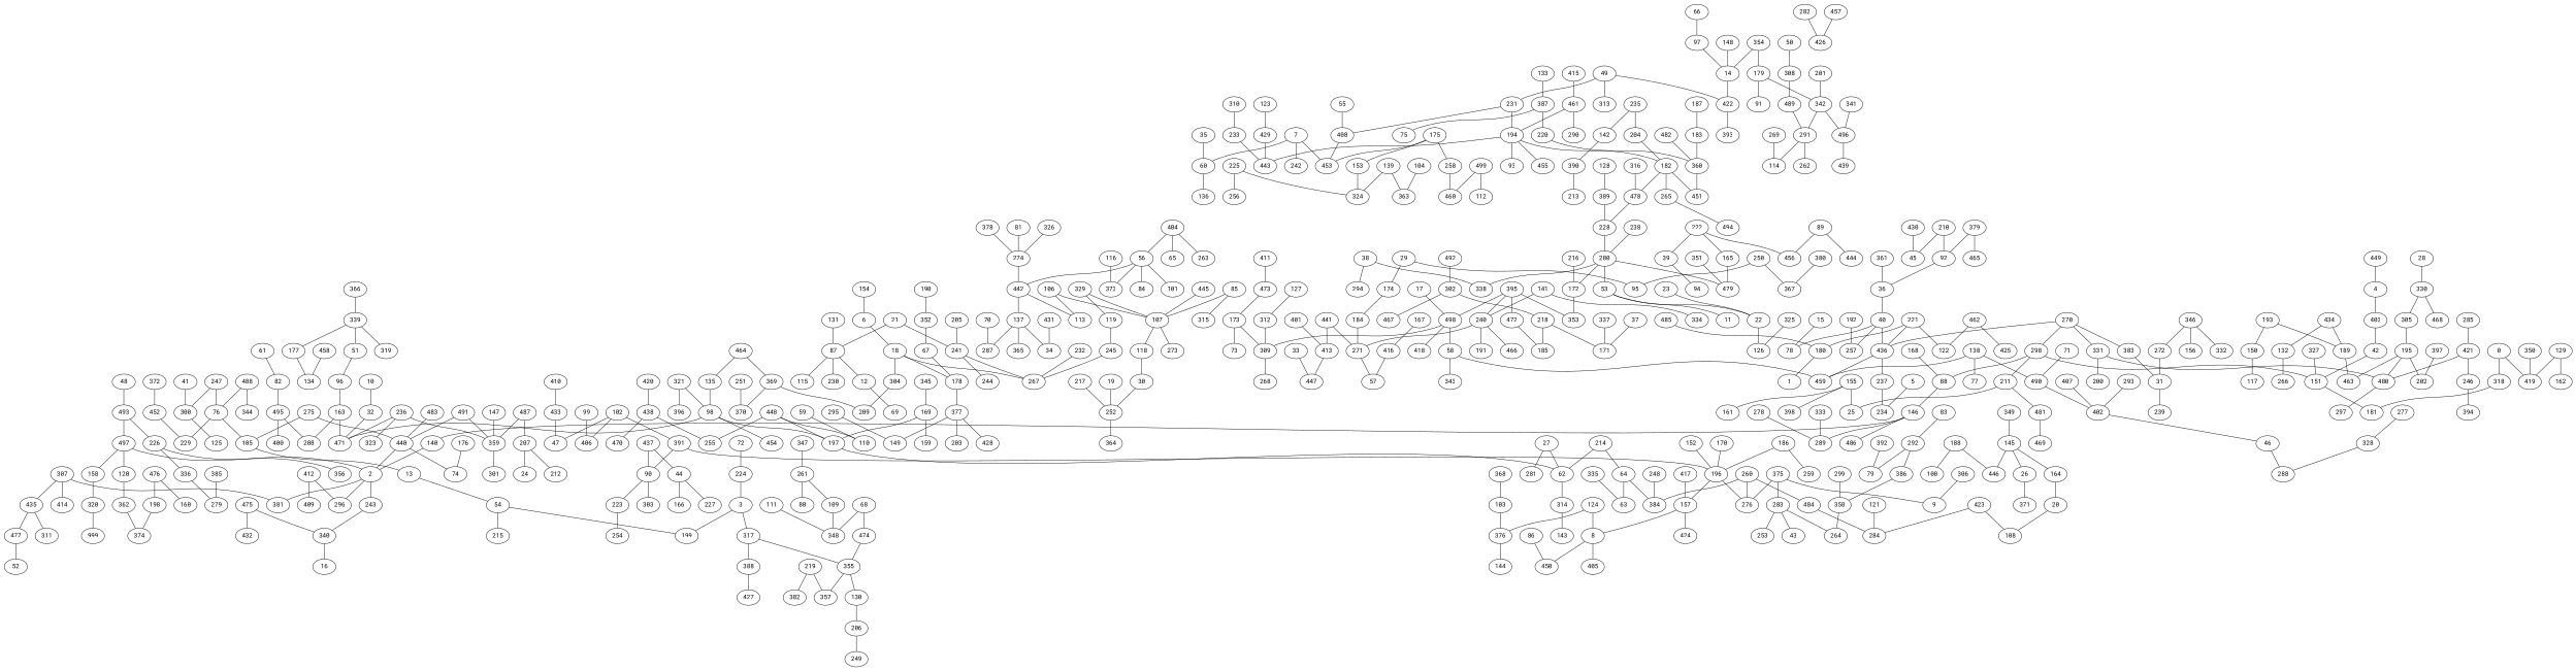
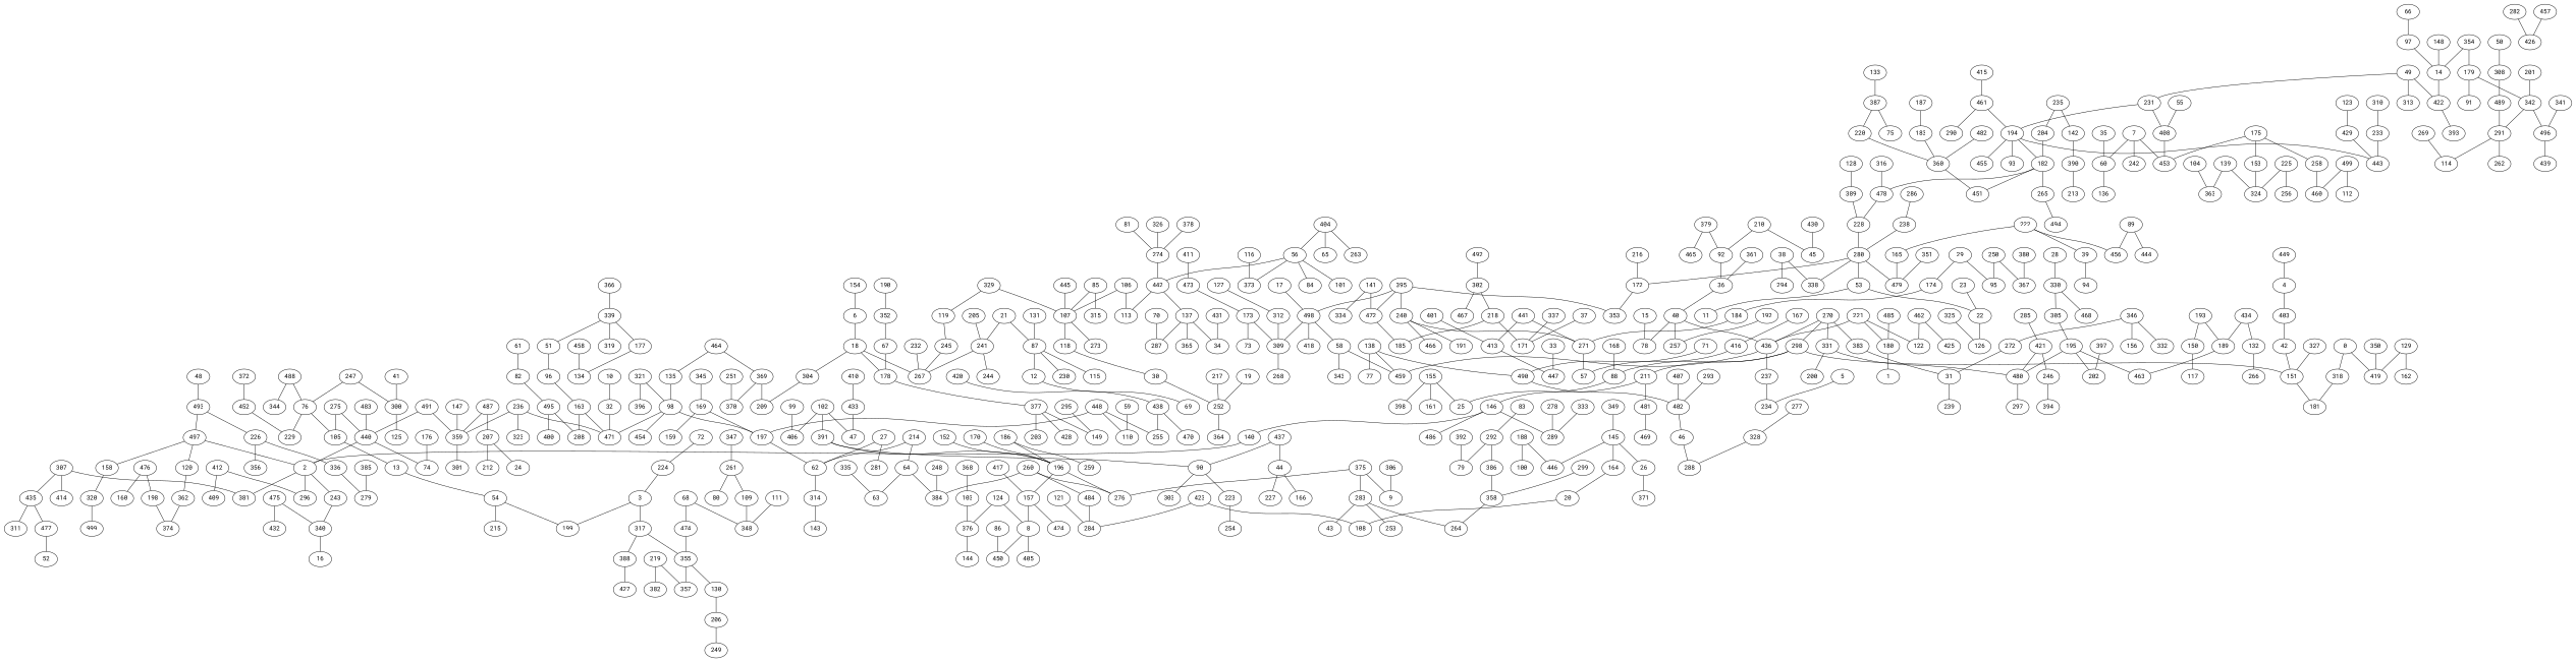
  strict graph {
    fontname="Roboto Mono"
    node [fontname="Roboto Mono"]
    edge [fontname="Roboto Mono"]
    0
    318
    419
    181
    2
    243
    296
    381
    340
    3
    199
    317
    355
    388
    4
    403
    42
    5
    234
    6
    18
    178
    267
    304
    7
    60
    242
    453
    136
    8
    405
    450
    10
    32
    471
    12
    69
    13
    54
    215
    14
    422
    393
    15
    78
    17
    498
    58
    309
    418
    377
    209
    19
    252
    364
    20
    108
    21
    87
    241
    115
    230
    244
    22
    126
    23
    26
    371
    27
    62
    281
    314
    28
    330
    305
    468
    29
    95
    174
    184
    30
    31
    239
    33
    447
    35
    36
    40
    257
    436
    37
    171
    38
    294
    338
    39
    94
    459
    237
    41
    300
    125
    151
    44
    166
    227
    46
    288
    48
    493
    226
    497
    49
    231
    313
    408
    194
    50
    308
    489
    51
    96
    163
    53
    11
    55
    56
    84
    101
    373
    442
    113
    137
    343
    59
    110
    61
    82
    495
    143
    64
    63
    384
    66
    97
    67
    68
    348
    474
    70
    287
    71
    490
    402
    72
    224
    76
    105
    229
    81
    274
    208
    400
    83
    292
    79
    386
    85
    107
    315
    118
    273
    86
    88
    146
    140
    289
    486
    89
    444
    456
    90
    223
    303
    254
    92
    98
    197
    454
    99
    406
    102
    47
    391
    196
    103
    376
    144
    104
    363
    106
    109
    111
    116
    119
    245
    120
    362
    374
    121
    284
    123
    429
    443
    124
    127
    312
    128
    389
    228
    129
    162
    130
    206
    249
    131
    132
    266
    133
    387
    220
    75
    135
    34
    365
    138
    77
    139
    324
    141
    334
    472
    185
    142
    390
    213
    145
    164
    446
    147
    359
    301
    148
    150
    117
    152
    157
    276
    153
    154
    155
    25
    161
    398
    424
    158
    320
    n268 [label=999]
    165
    479
    167
    416
    57
    168
    169
    159
    170
    172
    353
    173
    73
    268
    271
    175
    258
    460
    176
    74
    177
    134
    149
    203
    428
    179
    91
    342
    291
    496
    180
    1
    182
    265
    451
    478
    494
    183
    360
    186
    259
    187
    188
    100
    189
    463
    190
    352
    192
    193
    93
    455
    195
    202
    480
    297
    198
    201
    204
    205
    207
    24
    212
    210
    45
    211
    481
    469
    214
    216
    217
    218
    219
    357
    382
    221
    122
    222
    225
    256
    336
    356
    279
    280
    232
    233
    235
    236
    323
    238
    240
    191
    466
    16
    246
    394
    247
    248
    250
    367
    251
    370
    260
    484
    261
    80
    269
    114
    270
    298
    331
    383
    200
    272
    275
    440
    277
    328
    278
    282
    426
    283
    43
    253
    264
    285
    421
+   286
    262
    358
    293
    295
    299
    302
    467
    306
    9
    307
    414
    435
    311
    477
    310
    316
    427
    321
    396
    325
    326
    327
    329
    333
    335
    337
    339
    319
    341
    439
    345
    346
    156
    332
    347
    349
    350
    351
    354
    361
    366
    368
    369
    372
    452
    375
    378
    379
    465
    380
    385
    392
    395
    397
    401
    413
    404
    65
    263
    407
    410
    433
    411
    473
    412
    409
    415
    461
    290
    417
    420
    438
    255
    470
    423
    430
    431
    434
    52
    437
    441
    445
    448
    449
    457
    458
    462
    425
    464
    475
    432
    476
    160
    482
    483
    485
    487
    488
    344
    491
    492
    499
    112
    0 -- 318
    0 -- 419
    318 -- 181
    2 -- 243
    2 -- 296
    2 -- 381
    243 -- 340
    340 -- 16
    3 -- 199
    3 -- 317
    317 -- 355
    317 -- 388
    355 -- 130
    355 -- 357
    388 -- 427
    4 -- 403
    403 -- 42
    42 -- 151
    5 -- 234
    6 -- 18
    18 -- 178
    18 -- 267
    18 -- 304
    178 -- 377
    304 -- 209
    7 -- 60
    7 -- 242
    7 -- 453
    60 -- 136
    8 -- 405
    8 -- 450
    10 -- 32
    32 -- 471
    12 -- 69
    13 -- 54
    54 -- 199
    54 -- 215
    14 -- 422
    422 -- 393
    15 -- 78
    17 -- 498
    498 -- 58
    498 -- 309
    498 -- 418
    58 -- 459
    58 -- 343
    309 -- 268
    377 -- 149
    377 -- 203
    377 -- 428
    19 -- 252
    252 -- 364
    20 -- 108
    21 -- 87
    21 -- 241
    87 -- 12
    87 -- 115
    87 -- 230
    241 -- 267
    241 -- 244
    22 -- 126
    23 -- 22
    26 -- 371
    27 -- 62
    27 -- 281
    62 -- 314
    314 -- 143
    28 -- 330
    330 -- 305
    330 -- 468
    305 -- 195
    29 -- 95
    29 -- 174
    174 -- 184
    184 -- 271
    30 -- 252
    31 -- 239
    33 -- 447
    35 -- 60
    36 -- 40
    40 -- 78
    40 -- 257
    40 -- 436
    436 -- 459
    436 -- 237
    37 -- 171
    38 -- 294
    38 -- 338
    39 -- 94
    237 -- 234
    41 -- 300
    300 -- 125
    151 -- 181
    44 -- 166
    44 -- 227
    46 -- 288
    48 -- 493
    493 -- 226
    493 -- 497
    226 -- 336
    226 -- 356
    497 -- 2
    497 -- 120
    497 -- 158
    49 -- 422
    49 -- 231
    49 -- 313
    231 -- 408
    231 -- 194
    408 -- 453
    194 -- 443
    194 -- 182
    194 -- 93
    194 -- 455
    50 -- 308
    308 -- 489
    489 -- 291
    51 -- 96
    96 -- 163
    163 -- 471
    163 -- 208
    53 -- 22
    53 -- 11
    55 -- 408
    56 -- 84
    56 -- 101
    56 -- 373
    56 -- 442
    442 -- 113
    442 -- 137
    137 -- 287
    137 -- 34
    137 -- 365
    59 -- 110
    61 -- 82
    82 -- 495
    495 -- 208
    495 -- 400
    64 -- 63
    64 -- 384
    66 -- 97
    97 -- 14
    67 -- 178
    68 -- 348
    68 -- 474
    474 -- 355
    70 -- 287
    71 -- 490
    490 -- 402
    402 -- 46
    72 -- 224
    224 -- 3
    76 -- 105
    76 -- 229
    105 -- 13
    81 -- 274
    274 -- 442
    83 -- 292
    292 -- 79
    292 -- 386
    386 -- 358
    85 -- 107
    85 -- 315
    107 -- 118
    107 -- 273
    118 -- 30
    86 -- 450
    88 -- 146
    146 -- 140
    146 -- 289
    146 -- 486
    140 -- 2
    89 -- 444
    89 -- 456
    90 -- 223
    90 -- 303
    223 -- 254
    92 -- 36
    98 -- 471
    98 -- 197
    98 -- 454
    197 -- 62
    99 -- 406
    102 -- 406
    102 -- 47
    102 -- 391
    391 -- 90
    391 -- 196
    196 -- 157
    196 -- 276
    103 -- 376
    376 -- 144
    104 -- 363
    106 -- 113
    106 -- 107
    109 -- 348
    111 -- 348
    116 -- 373
    119 -- 245
    245 -- 267
    120 -- 362
    362 -- 374
    121 -- 284
    123 -- 429
    429 -- 443
    124 -- 8
    124 -- 376
    127 -- 312
    312 -- 309
    128 -- 389
    389 -- 228
    228 -- 280
    129 -- 419
    129 -- 162
    130 -- 206
    206 -- 249
    131 -- 87
    132 -- 266
    133 -- 387
    387 -- 220
    387 -- 75
    220 -- 360
    135 -- 98
    138 -- 459
    138 -- 490
    138 -- 77
    139 -- 363
    139 -- 324
    141 -- 334
-   141 -- 240
+   141 -- 472
    472 -- 185
    142 -- 390
    390 -- 213
    145 -- 26
    145 -- 164
    145 -- 446
    164 -- 20
    147 -- 359
    359 -- 301
    148 -- 14
    150 -- 117
    152 -- 196
    157 -- 8
    157 -- 424
    153 -- 324
    154 -- 6
    155 -- 25
    155 -- 161
    155 -- 398
    158 -- 320
    320 -- n268
    165 -- 479
    167 -- 416
    416 -- 57
    168 -- 88
    169 -- 197
    169 -- 159
    170 -- 196
    172 -- 353
    173 -- 309
    173 -- 73
    271 -- 57
    175 -- 453
    175 -- 153
    175 -- 258
    258 -- 460
    176 -- 74
    177 -- 134
    179 -- 91
    179 -- 342
    342 -- 291
    342 -- 496
    291 -- 114
    291 -- 262
    496 -- 439
    180 -- 1
    182 -- 265
    182 -- 451
    182 -- 478
    265 -- 494
    478 -- 228
    183 -- 360
    360 -- 451
    186 -- 196
    186 -- 259
    187 -- 183
    188 -- 446
    188 -- 100
    189 -- 463
    190 -- 352
    352 -- 67
    192 -- 257
    193 -- 150
    193 -- 189
    195 -- 463
    195 -- 202
    195 -- 480
    480 -- 297
    198 -- 374
    201 -- 342
    204 -- 182
    205 -- 241
    207 -- 24
    207 -- 212
    210 -- 92
    210 -- 45
    211 -- 25
    211 -- 481
    481 -- 469
    214 -- 62
    214 -- 64
    216 -- 172
    217 -- 252
    218 -- 171
    218 -- 185
    219 -- 357
    219 -- 382
    221 -- 436
    221 -- 180
    221 -- 122
    222 -- 39
    222 -- 456
    222 -- 165
    225 -- 324
    225 -- 256
    336 -- 279
    280 -- 338
    280 -- 53
    280 -- 479
    280 -- 172
    232 -- 267
    233 -- 443
    235 -- 142
    235 -- 204
    236 -- 471
    236 -- 359
    236 -- 323
    238 -- 280
    240 -- 271
    240 -- 191
    240 -- 466
    246 -- 394
    247 -- 300
    247 -- 76
    248 -- 384
    250 -- 95
    250 -- 367
    251 -- 370
    260 -- 384
    260 -- 276
    260 -- 484
    484 -- 284
    261 -- 109
    261 -- 80
    269 -- 114
    270 -- 436
    270 -- 298
    270 -- 331
    270 -- 383
    298 -- 151
    298 -- 88
    298 -- 211
    331 -- 480
    331 -- 200
    383 -- 31
    272 -- 31
    275 -- 105
    275 -- 440
    440 -- 2
    440 -- 74
    277 -- 328
    328 -- 288
    278 -- 289
    282 -- 426
    283 -- 43
    283 -- 253
    283 -- 264
    285 -- 421
    421 -- 480
    421 -- 246
+   286 -- 238
    358 -- 264
    293 -- 402
    295 -- 149
    299 -- 358
    302 -- 218
    302 -- 467
    306 -- 9
    307 -- 381
    307 -- 414
    307 -- 435
    435 -- 311
    435 -- 477
    477 -- 52
    310 -- 233
    316 -- 478
    321 -- 98
    321 -- 396
    325 -- 126
    326 -- 274
    327 -- 151
    329 -- 107
    329 -- 119
    333 -- 289
    335 -- 63
    337 -- 171
    339 -- 51
    339 -- 177
    339 -- 319
    341 -- 496
    345 -- 169
    346 -- 272
    346 -- 156
    346 -- 332
    347 -- 261
    349 -- 145
    350 -- 419
    351 -- 479
    354 -- 14
    354 -- 179
    361 -- 36
    366 -- 339
    368 -- 103
    369 -- 209
    369 -- 370
    372 -- 452
    452 -- 229
    375 -- 276
    375 -- 283
    375 -- 9
    378 -- 274
    379 -- 92
    379 -- 465
    380 -- 367
    385 -- 279
    392 -- 79
    395 -- 498
    395 -- 472
    395 -- 353
    395 -- 240
    397 -- 202
    401 -- 413
    413 -- 447
    404 -- 56
    404 -- 65
    404 -- 263
    407 -- 402
    410 -- 433
    433 -- 47
    411 -- 473
    473 -- 173
    412 -- 296
    412 -- 409
    415 -- 461
    461 -- 194
    461 -- 290
    417 -- 157
    420 -- 438
    438 -- 255
    438 -- 470
    423 -- 108
    423 -- 284
    430 -- 45
    431 -- 34
    434 -- 132
    434 -- 189
    437 -- 44
    437 -- 90
    441 -- 271
    441 -- 413
    445 -- 107
    448 -- 110
    448 -- 197
    448 -- 255
    449 -- 4
    457 -- 426
    458 -- 134
    462 -- 122
    462 -- 425
    464 -- 135
    464 -- 369
    475 -- 340
    475 -- 432
    476 -- 198
    476 -- 160
    482 -- 360
    483 -- 440
    485 -- 180
    487 -- 359
    487 -- 207
    488 -- 76
    488 -- 344
    491 -- 359
    491 -- 440
    492 -- 302
    499 -- 460
    499 -- 112
  }
